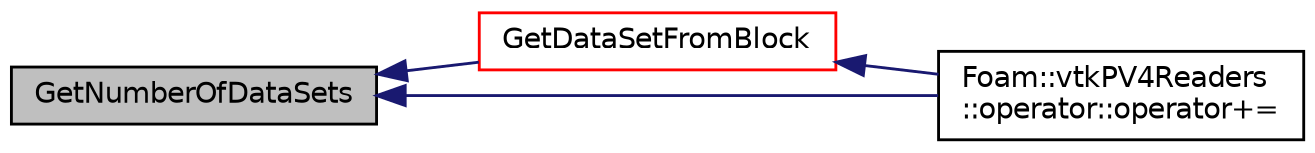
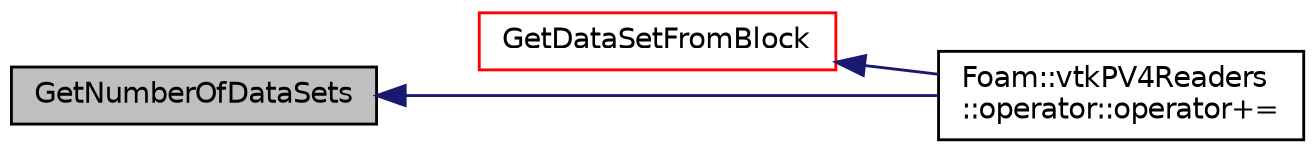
  digraph {
    rankdir=LR
    node [color=black fontname=Helvetica fontsize=10 shape=record]
    edge [color=midnightblue dir=back fontname=Helvetica fontsize=10 labelfontname=Helvetica labelfontsize=10 style=solid]
    n1 [fillcolor=grey75 fontcolor=black height=0.2 label=GetNumberOfDataSets style=filled width=0.4]
    n2 [color=red height=0.2 label=GetDataSetFromBlock width=0.4]
    n3 [height=0.2 label="Foam::vtkPV4Readers\l::operator::operator+=" width=0.4]
-   n1 -> n2
    n1 -> n3
    n2 -> n3
  }
